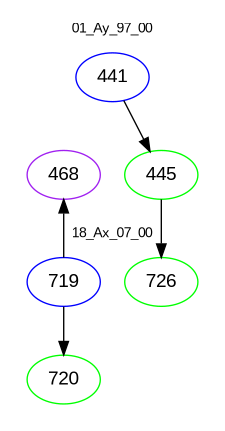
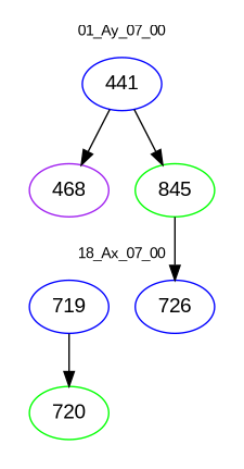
  digraph {
    fontname="Liberation Sans"
    node [color=green fontname="Liberation Sans"]
    edge [color=black fontname="Liberation Sans"]
    n1 [color=blue label=441]
    n2 [color=purple label=468]
-   n3 [label=445]
+   n3 [label=845]
    n4 [color=blue label=719]
    n5 [label=720]
-   n6 [label=726]
+   n6 [color=blue label=726]
    subgraph cluster_1 {
      color=white
      fontsize=10
-     label="01_Ay_97_00"
+     label="01_Ay_07_00"
      n1
      n2
      n3
    }
    subgraph cluster_2 {
      color=white
      fontsize=10
      label="18_Ax_07_00"
      n4
      n5
      n6
    }
-   n4 -> n2
+   n1 -> n2
    n1 -> n3
    n3 -> n6
    n4 -> n5
  }
